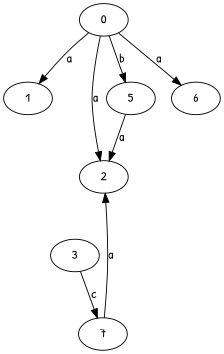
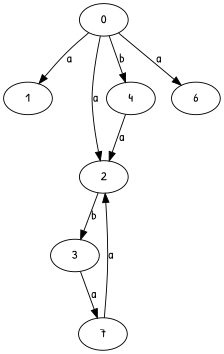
  strict digraph {
    fontname="Patrick Hand"
    node [fontname="Patrick Hand"]
    edge [fontname="Patrick Hand"]
    0
    1
    2
-   5
+   5 [label=4]
    6
    3
    7
    0 -> 1 [label=a]
    0 -> 2 [label=a]
    0 -> 5 [label=b]
    0 -> 6 [label=a]
+   2 -> 3 [label=b]
    5 -> 2 [label=a]
-   3 -> 7 [label=c]
+   3 -> 7 [label=a]
    7 -> 2 [label=a]
  }
